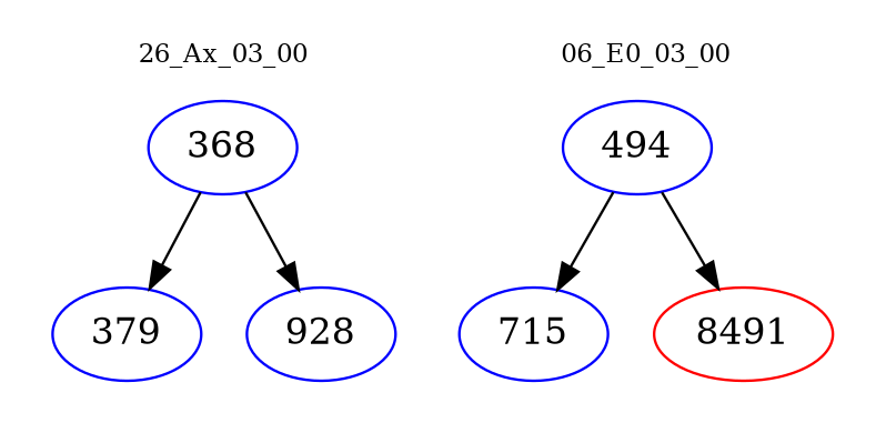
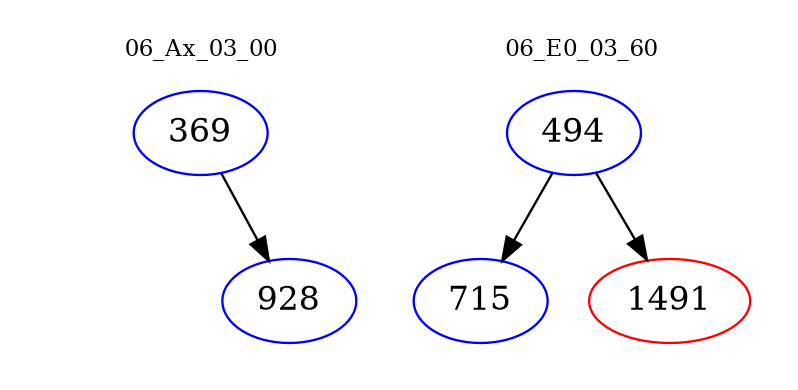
  digraph {
    node [color=blue]
    edge [color=black]
-   n1 [label=368]
-   n2 [label=379]
+   n1 [label=369]
    n3 [label=928]
    n4 [label=494]
    n5 [label=715]
-   n6 [color=red label=8491]
+   n6 [color=red label=1491]
    subgraph cluster_1 {
      color=white
      fontsize=10
-     label="26_Ax_03_00"
+     label="06_Ax_03_00"
      n1
-     n2
      n3
    }
    subgraph cluster_2 {
      color=white
      fontsize=10
-     label="06_E0_03_00"
+     label="06_E0_03_60"
      n4
      n5
      n6
    }
-   n1 -> n2
    n1 -> n3
    n4 -> n5
    n4 -> n6
  }
